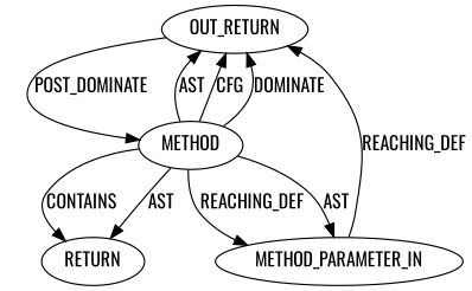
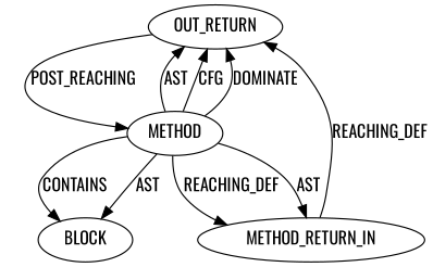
  digraph {
    fontname=Oswald
    node [CODE="<empty>" ORDER=1 TYPE_FULL_NAME=ANY fontname=Oswald]
    edge [fontname=Oswald]
    n1 [CODE=RET EVALUATION_STRATEGY=BY_VALUE ORDER=2 label=OUT_RETURN]
    n2 [AST_PARENT_FULL_NAME="<global>" AST_PARENT_TYPE=NAMESPACE_BLOCK FILENAME="<empty>" FULL_NAME=kref_get IS_EXTERNAL=true NAME=kref_get ORDER=0 label=METHOD TYPE_FULL_NAME=""]
-   n3 [CODE=p1 EVALUATION_STRATEGY=BY_VALUE INDEX=1 IS_VARIADIC=false NAME=p1 label=METHOD_PARAMETER_IN]
-   n4 [ARGUMENT_INDEX=1 label=RETURN]
-   n1 -> n2 [label=POST_DOMINATE]
+   n3 [CODE=p1 EVALUATION_STRATEGY=BY_VALUE INDEX=1 IS_VARIADIC=false NAME=p1 label=METHOD_RETURN_IN]
+   n4 [ARGUMENT_INDEX=1 label=BLOCK]
+   n1 -> n2 [label=POST_REACHING]
    n2 -> n1 [label=AST]
    n2 -> n1 [label=CFG]
    n2 -> n1 [label=DOMINATE]
    n2 -> n3 [label=AST]
    n2 -> n3 [label=REACHING_DEF]
    n2 -> n4 [label=CONTAINS]
    n2 -> n4 [label=AST]
    n3 -> n1 [VARIABLE=p1 label=REACHING_DEF]
  }
